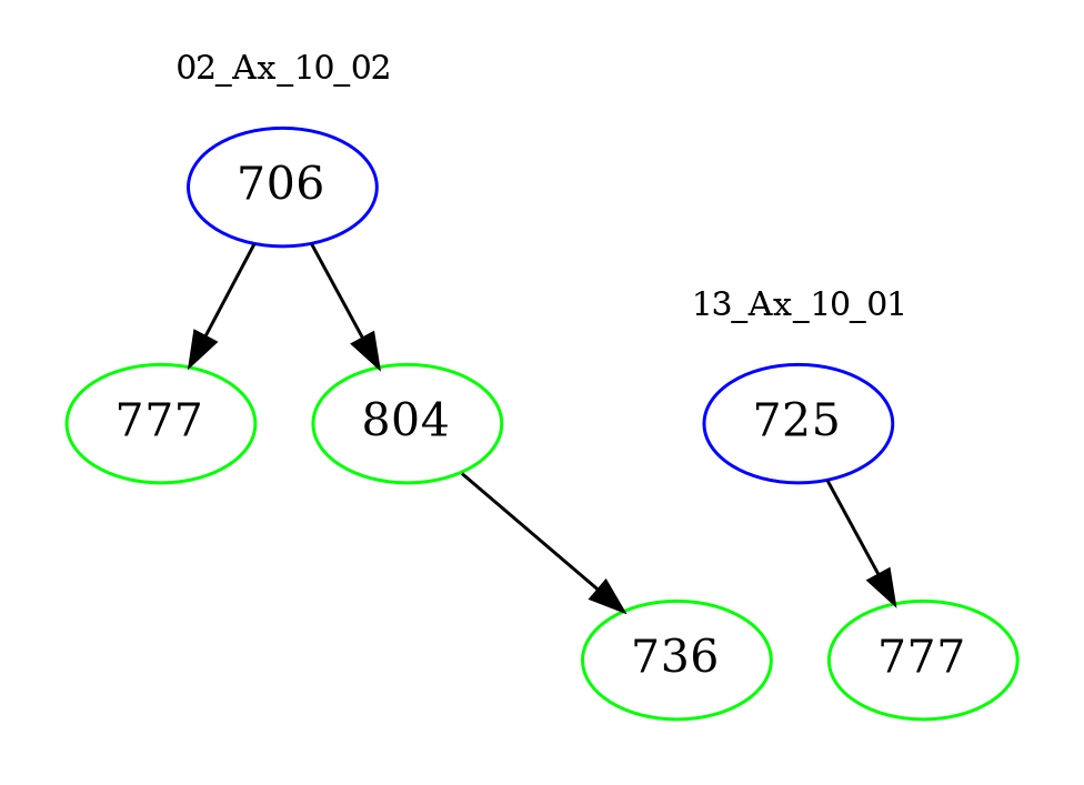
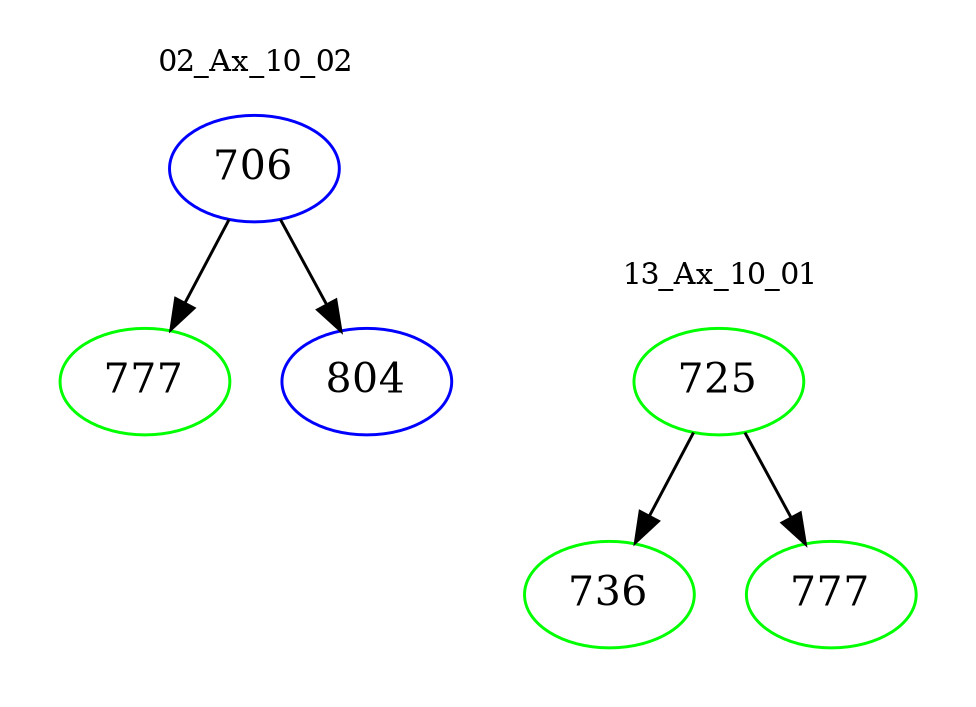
  digraph {
    node [color=green]
    edge [color=black]
    n1 [color=blue label=706]
    n2 [label=777]
-   n3 [label=804]
-   n4 [color=blue label=725]
+   n3 [color=blue label=804]
+   n4 [label=725]
    n5 [label=777]
    n6 [label=736]
    subgraph cluster_1 {
      color=white
      fontsize=10
      label="02_Ax_10_02"
      n1
      n2
      n3
    }
    subgraph cluster_2 {
      color=white
      fontsize=10
      label="13_Ax_10_01"
      n4
      n5
      n6
    }
    n1 -> n2
    n1 -> n3
    n4 -> n5
-   n3 -> n6
+   n4 -> n6
  }
